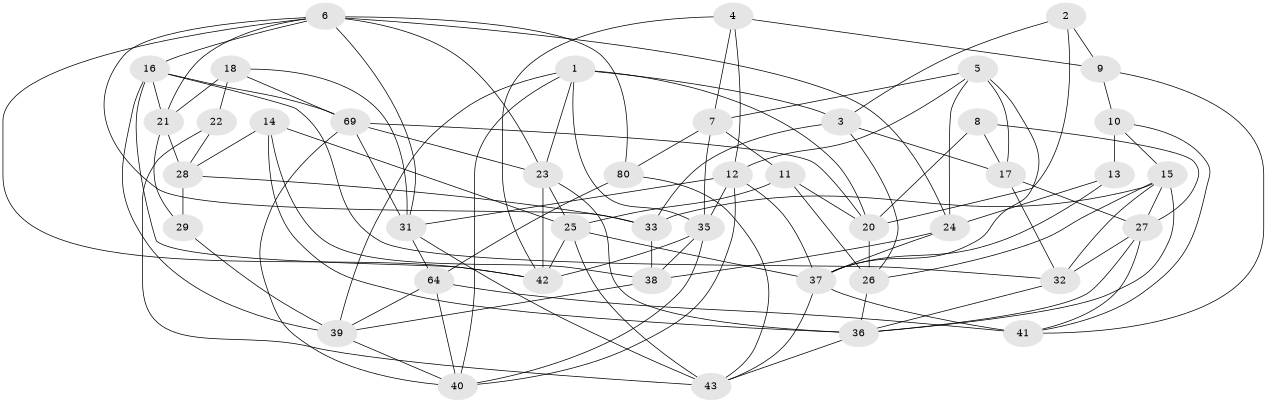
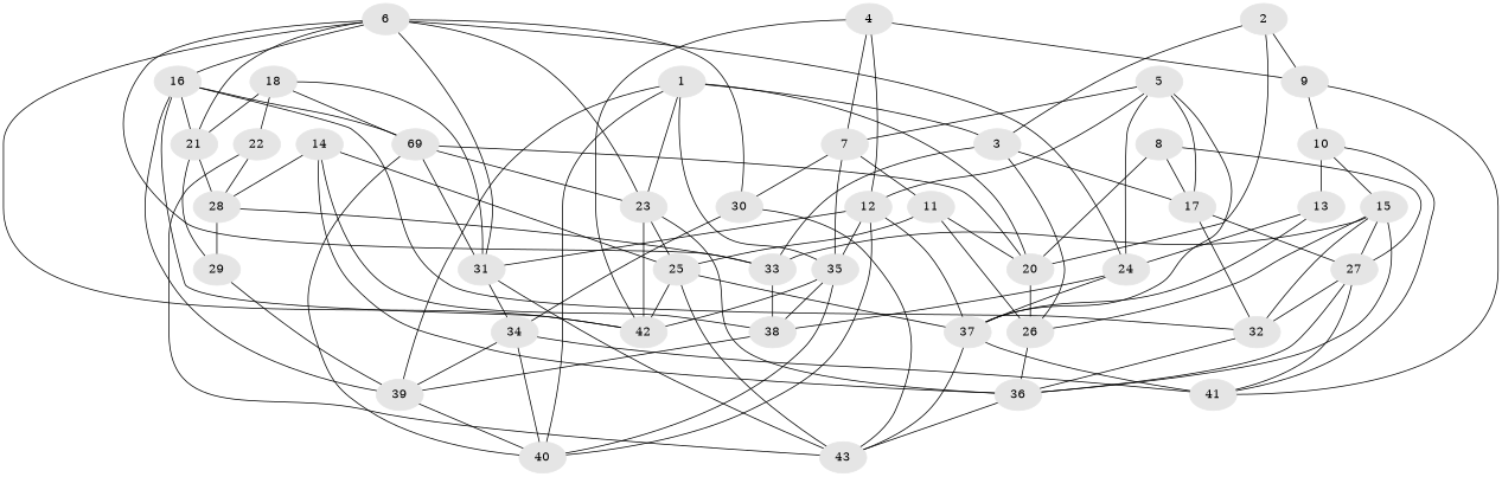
  graph {
    node [color=gray90 style=filled]
    edge [weight=1.0]
    1
    3
    20
    23
    35
    39
    40
    17
    26
    33
    42
    25
    36
    38
    2
    9
    10
    41
    27
    32
    4
    7
    12
-   30 [label=80]
+   30
    11
    37
    31
    5
    24
    43
    6
    16
    21
    n34 [label=69]
    28
    29
-   34 [label=64]
+   34
    8
    13
    15
    14
    18
    22
    1 -- 3
    1 -- 20
    1 -- 23
    1 -- 35
    1 -- 39
    1 -- 40
    3 -- 17
    3 -- 26
    3 -- 33 [weight=2.0]
    20 -- 26
    23 -- 42
    23 -- 25
    23 -- 36
    35 -- 40
    35 -- 42
    35 -- 38
    39 -- 40
    17 -- 27
    17 -- 32
    26 -- 36
    33 -- 38
    25 -- 42
    25 -- 37
    25 -- 43
    36 -- 43
    38 -- 39
    2 -- 3
    2 -- 20
    2 -- 9 [weight=2.0]
    9 -- 10 [weight=2.0]
    9 -- 41
    10 -- 41
    10 -- 13 [weight=2.0]
    10 -- 15
    27 -- 36
    27 -- 41
    27 -- 32 [weight=2.0]
    32 -- 36
    4 -- 42
    4 -- 9
    4 -- 7
    4 -- 12
    7 -- 35
    7 -- 30
    7 -- 11 [weight=2.0]
    12 -- 35
    12 -- 40
    12 -- 37
    12 -- 31
    30 -- 43
    30 -- 34
    11 -- 20
    11 -- 26 [weight=2.0]
    11 -- 25
    37 -- 41
    37 -- 43
    31 -- 43
    31 -- 34
    5 -- 17 [weight=2.0]
    5 -- 7
    5 -- 12
    5 -- 37
    5 -- 24
    24 -- 38
    24 -- 37
    6 -- 23
    6 -- 33
    6 -- 42
    6 -- 30
    6 -- 31
    6 -- 24
    6 -- 16
    6 -- 21
    16 -- 39
    16 -- 42
    16 -- 32
    16 -- 21
    16 -- n34
    21 -- 28
    21 -- 29 [weight=2.0]
    n34 -- 20
    n34 -- 23
    n34 -- 40
    n34 -- 31
    28 -- 33
    28 -- 29 [weight=2.0]
    29 -- 39
    34 -- 39
    34 -- 40
    34 -- 41 [weight=2.0]
    8 -- 20
    8 -- 17
    8 -- 27 [weight=2.0]
    13 -- 37
    13 -- 24
    15 -- 26
    15 -- 33
    15 -- 36
    15 -- 27
    15 -- 32
    14 -- 25
    14 -- 36 [weight=2.0]
    14 -- 38 [weight=2.0]
    14 -- 28
    18 -- 31
    18 -- 21 [weight=2.0]
    18 -- n34
    18 -- 22 [weight=2.0]
    22 -- 43
    22 -- 28
  }
